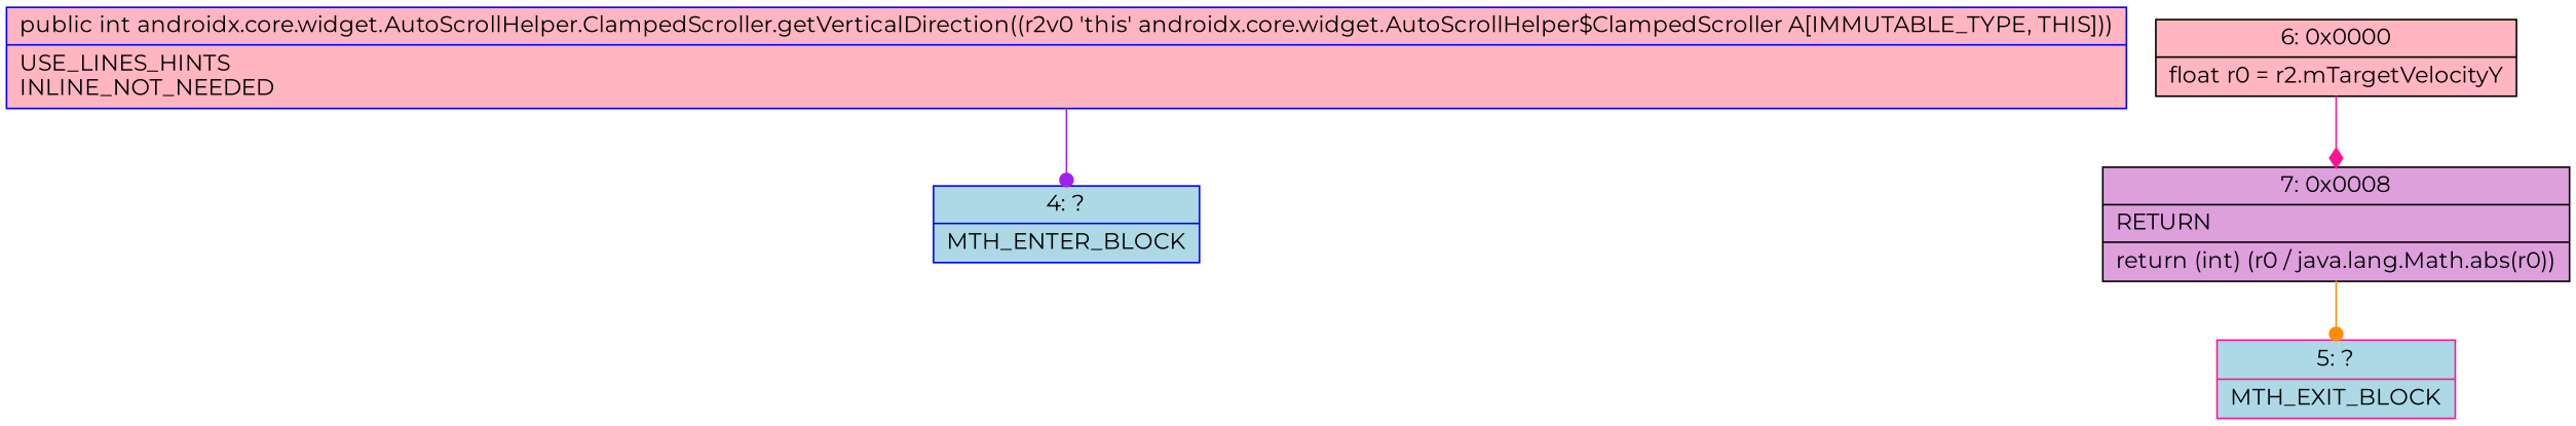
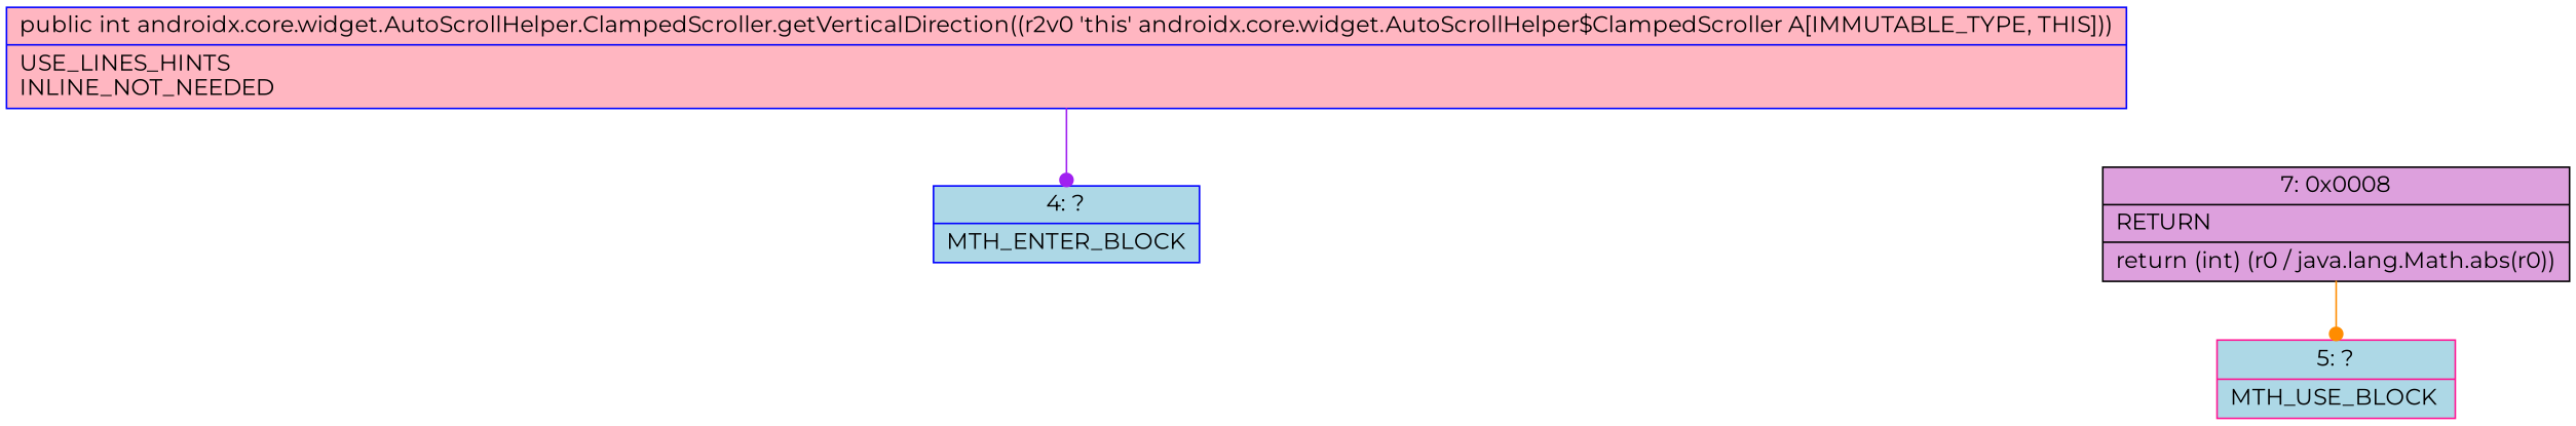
  digraph {
    fontname=Montserrat
    node [color=blue fillcolor=lightblue fontname=Montserrat shape=record style=filled]
    edge [arrowhead=dot fontname=Montserrat]
    n1 [label="{4\:\ ?|MTH_ENTER_BLOCK\l}"]
-   n2 [color=black fillcolor=lightpink label="{6\:\ 0x0000|float r0 = r2.mTargetVelocityY\l}"]
    n3 [color=black fillcolor=plum label="{7\:\ 0x0008|RETURN\l|return (int) (r0 \/ java.lang.Math.abs(r0))\l}"]
-   n4 [color=deeppink label="{5\:\ ?|MTH_EXIT_BLOCK\l}"]
+   n4 [color=deeppink label="{5\:\ ?|MTH_USE_BLOCK\l}"]
    n5 [fillcolor=lightpink label="{public int androidx.core.widget.AutoScrollHelper.ClampedScroller.getVerticalDirection((r2v0 'this' androidx.core.widget.AutoScrollHelper$ClampedScroller A[IMMUTABLE_TYPE, THIS]))  | USE_LINES_HINTS\lINLINE_NOT_NEEDED\l}"]
-   n2 -> n3 [arrowhead=diamond color=deeppink]
    n3 -> n4 [color=darkorange]
    n5 -> n1 [color=purple]
  }
